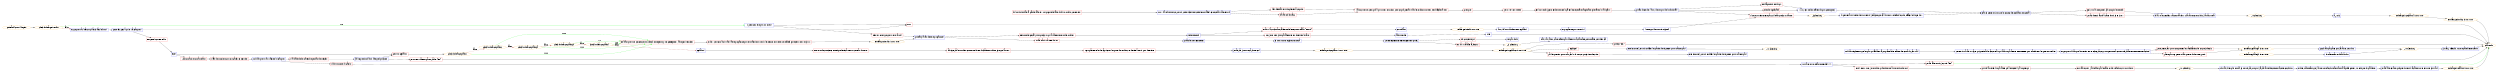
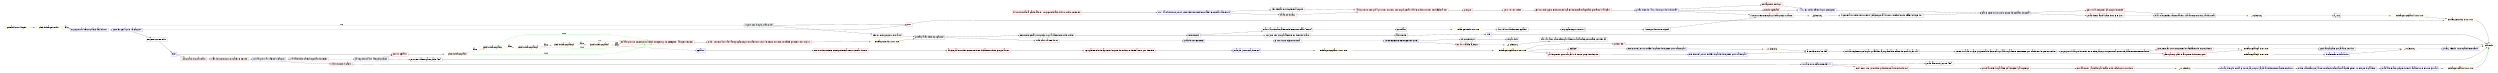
  digraph {
    rankdir=LR
    node [color=blue shape=box]
    "AmirRank4Convo4 begins." [color=orange shape=""]
    n2 [color=orange label="Check boolean AmirOrdis1" shape=""]
-   n3 [label="tu peux m'en dire plus sur Ordis?"]
+   n3 [label="tu peux m'en dire plus putain Ordis?"]
    n4 [label="est-ce que tu as beaucoup d'amis dans le futur?"]
    n5 [color=red label="Non."]
    n6 [color=red label="Bien sûr. Qu'est-ce que tu veux savoir?"]
    n7 [label="genre des gens à qui tu vas manquer?"]
    "Chat ends." [color=orange shape=""]
    n9 [label="qui était-il avant d'être reprogrammé?"]
    n10 [color=red label="Peut-être? Comme Ordis."]
    n11 [color=red label="Personne de spécial. Juste quelqu'un qui a vraiment énervé les Orokins."]
    n12 [color=red label="Ordan Karris. La Bête des Os."]
    n13 [label="kicé?"]
    n14 [label="sérieusement?"]
    n15 [label="putain de NOM ÉPIIIQUE"]
    n16 [color=red label="C'est mon ami et mon assistant."]
    n17 [color=red label="C'est un Céphalon."]
    n18 [color=red label="Ouais. Il a couché avec la femme de l'Exécuteur Ballas. [Mentir.]"]
    n19 [color=red label="Non, je ne veux juste pas alimenter ton obsession bizarre."]
    n20 [label="je veux un nom épique comme ça"]
    n21 [color=red label="Il fait de son mieux pour me garder en sécurité."]
    n22 [color=orange label="Check boolean Cephalon1" shape=""]
    n23 [label=croustillant]
    n24 [label="laisse tomber"]
    n25 [label="AMIR BECKETT LE DÉVORATEUR D'ÂMES"]
    n26 [label="on dirait que tu vas vraiment lui manquer"]
    n27 [color=red label="Et avant que tu ne commences ton sketch \"OH PAR LUA, UN CÉPHALON\", laisse-moi terminer."]
    n28 [color=orange label="Check boolean Cephalon2" shape=""]
    n29 [color=orange label="Boolean AmirLied is now true." shape=""]
    n30 [label=loser]
    n31 [color=red label="Lol. Concentre-toi."]
    n32 [color=red label="On va... travailler là-dessus."]
    n33 [color=red label="Il a l'habitude de m'attendre pendant des siècles."]
    n34 [color=red label="Il doit s'occuper du gamin."]
    n35 [color=red label="Ordis... c'est mon ami. Mais il a été programmé pour être ainsi. Pour servir les Tennos. Pour être notre fidèle protecteur. Pour toujours."]
    n36 [color=orange label="Check boolean Cephalon3a" shape=""]
    n37 [label="alors, ils l'ont transformé en céphalon?"]
    n38 [label="t'es pas drôle"]
    n39 [color=orange label="+5 Chemistry" shape=""]
    n40 [label="j'ai l'impression d'avoir raté quelque chose"]
    n41 [label="vous avez eu un enfant ensemble?!?!?!"]
    n42 [color=orange label="Boolean AmirOrdis1 is now true." shape=""]
    n43 [color=orange label="Check boolean Cephalon3b" shape=""]
    n44 [label="et programmé pour te servir?"]
    n45 [label="ouais, t'as raison, ça ne reflète pas vraiment ma charmante personnalité, c'est bien ça?"]
    n46 [color=red label="Je ne veux vraiment pas en parler. [Fin.]"]
    n47 [color=red label="Quoi?! NON!! Non, je veux dire qu'il existe une autre version de moi!"]
    n48 [color=red label="Je vais aller mourir, je crois. [Fin.]"]
    n49 [color=orange label="Check boolean Cephalon4" shape=""]
    n50 [label="il reste quoi de son moi originel?"]
    n51 [color=red label="Je suis la moitié d’un paradoxe qui a été créé il y a longtemps."]
    n52 [label="céphalon?"]
    n53 [color=red label="Il ne se souvient même pas qu'il était quelqu'un d'autre."]
    n54 [color=red label="Ils l'ont invité dans la grande salle et... ont proposé de faire de lui un Orokin, comme eux."]
    n55 [label="wow... il a refusé tout ce pouvoir, cette richesse et cette immortalité? ce mec était vraiment ouf"]
    n56 [color=red label="Pour faire court, j'ai vieilli et pas l'enfant. Ordis veille donc sur nous deux."]
    n57 [color=red label="Une sorte de conscience numérique désincarnée. Un cerveau de verre."]
    n58 [color=orange label="+5 Chemistry" shape=""]
    n59 [color=red label="Il les détestait tout simplement à ce point."]
    n60 [color=red label="Il avait soif de sang."]
    n61 [color=orange label="+10 Chemistry" shape=""]
    n62 [color=red label="Fabriqué par les Orokins comme une forme de châtiment ultime, pire que la mort."]
    n63 [label="ils peuvent aussi retirer des souvenirs? j'imagine que ça a du sens... redéfinir le code, effacer le disque dur..."]
    n64 [color=red label="Il a donc tué tous ceux qu'il a pu trouver. Du moins, c'est ce qu'il pensait. Mais les Orokins sont très, très difficiles à tuer."]
    n65 [label="oh ouais, bien plus normal, je ne vois pas pourquoi j'ai pas sauté directement à cette conclusion"]
    n66 [color=red label="Reprogrammé selon les caprices et les goûts des Orokins, et destiné à servir pour l'éternité."]
    n67 [label="mais je pense toujours que le concept des céphalons est génial"]
    n68 [color=red label="Crois-moi."]
    n69 [label="et bien, maintenant que j'ai une nouvelle chose amusante à laquelle penser, \"un mini-TOI du paradoxe\""]
    n70 [label="je sais pas, je trouve ça plutôt cool"]
    n71 [color=red label="Je vais devenir alcolo à cause de toi, je te jure..."]
    n72 [color=red label="Amir, tu n'as TOUJOURS pas compris l'essentiel!"]
    n73 [color=red label="Alors... ils l'ont vitrifié."]
    n74 [label="je vais aller écraser quelques boutons d'arcade et on se retrouve plus tard"]
    n75 [color=orange label="Boolean AmirCephalon1 is now true." shape=""]
    n76 [label="lol là, tu ressembles vraiment à arthur. s'il avait encore un foie, j'l'aurais tué là"]
    n77 [color=red label="Et l'ont rendu joyeux. Et heureux. Et loyal. Et le mercenaire sanguinaire qui était en lui a disparu."]
    n78 [color=orange label="Boolean AmirParadox is now true." shape=""]
    n79 [color=orange label="Boolean AmirCephalon2 is now true." shape=""]
    n80 [color=orange label="+10 Chemistry" shape=""]
    n81 [label="putain de merde... alors, il reste quoi de l'ordis initial?"]
    n82 [color=red label="Je déco. [Fin.]"]
    n83 [color=red label="Explique?"]
    n84 [color=red label="J'ai l'impression que tu n'as pas lu du tout ce que je viens d'écrire."]
    n85 [label="a+ mici"]
    n86 [color=red label="Des fragments. Des bugs."]
    n87 [color=red label="Rien de significatif."]
    n88 [label="être immortel, pouvoir modifier les parties de toi-même que tu n'aimes pas?"]
    n89 [label="être immortel, pouvoir modifier les parties de toi-même que tu n'aimes pas?"]
    n90 [color=orange label="Boolean AmirCephalon4 is now true." shape=""]
    n91 [label="... wow, ces Orokins étaient de gros CONNARDS"]
    n92 [color=orange label="+10 Chemistry" shape=""]
+   n93 [label="ça semble être un bon deal"]
    n94 [color=orange label="Boolean AmirOrdis2 is now true." shape=""]
    n95 [label="on dirait simplement que les gars qui faisaient la programmation étaient des connards, pas vrai?"]
    n96 [label="comme si tu avais un rayon qui guérissait le cancer mais qui avait un paramètre OPTIONNEL pour transformer les gens en zombies"]
    n97 [label="est-ce que tu dirais que l'invention est un échec parce qu'une personne a conservé le paramètre OPTIONNEL activé?"]
-   n98 [color=red label="J'aime pas trop genre tu fais preuve de bon sens, Amir."]
+   n98 [color=red label="J'aime pas trop quand tu fais preuve de bon sens, Amir."]
    n99 [color=red label="Je ne pense pas que tu comprennes les ramifications de ce que je décris."]
    n100 [color=orange label="Boolean Cephalon3a is now true." shape=""]
    n101 [color=orange label="Boolean Cephalon3b is now true." shape=""]
    n102 [label="lol maintenant on dirait arthur"]
    n103 [label="psssh râle pas parce que j'ai raison, c'est bon"]
    n104 [color=orange label="+10 Chemistry" shape=""]
    n105 [label="je vais y réfléchir, on se reparle bientôt ciaooo"]
    "AmirRank4Convo4 begins." -> n2
    n2 -> n3 [color=green label=true]
    n2 -> n4 [color=brown label=false]
    n3 -> n5
    n3 -> n6
    n4 -> n7
-   n5 -> "Chat ends."
+   n5 -> n94
    n6 -> n9
    n7 -> n5
    n7 -> n10
    n9 -> n11
    n9 -> n12
    n10 -> n13
    n11 -> n14
    n12 -> n15
    n13 -> n16
    n13 -> n17
    n14 -> n18
    n14 -> n19
    n15 -> n20
    n16 -> n21
    n17 -> n22
    n18 -> n23
    n19 -> n24
    n20 -> n25
    n21 -> n26
    n22 -> n27 [color=green label=true]
    n22 -> n28 [color=brown label=false]
    n23 -> n29
    n24 -> n30
    n25 -> n31
    n25 -> n32
    n26 -> n33
    n26 -> n34
    n27 -> n35
    n28 -> n27 [color=green label=true]
    n28 -> n36 [color=brown label=false]
    n29 -> n37
    n30 -> "Chat ends."
    n31 -> n38
    n32 -> n39
    n33 -> n40
    n34 -> n41
    n35 -> n42
    n36 -> n27 [color=green label=true]
    n36 -> n43 [color=brown label=false]
    n37 -> n44
    n39 -> n45
    n40 -> n17
    n40 -> n46
    n41 -> n47
    n41 -> n48
    n42 -> n9
    n43 -> n27 [color=green label=true]
    n43 -> n49 [color=brown label=false]
    n44 -> n50
    n46 -> "Chat ends."
    n47 -> n51
    n48 -> "Chat ends." [color=green]
    n49 -> n27 [color=green label=true]
    n49 -> n52 [color=brown label=false]
    n50 -> n53
    n51 -> n56
    n52 -> n57
    n53 -> n58
    n54 -> n55
    n55 -> n59
    n55 -> n60
    n56 -> n61
    n57 -> n62
    n58 -> n63
    n59 -> n64
    n60 -> n64
    n61 -> n65
    n62 -> n66
    n63 -> n67
    n64 -> n68
    n65 -> n69
    n66 -> n70
    n67 -> n71
    n67 -> n72
    n68 -> n73
    n69 -> n74
    n70 -> n75
    n71 -> n76
    n72 -> n76
    n73 -> n77
    n74 -> n78
    n75 -> n79
    n76 -> n80
    n77 -> n81
    n78 -> "Chat ends."
    n79 -> n82
    n79 -> n83
    n79 -> n84
    n80 -> n85
    n81 -> n53
    n81 -> n86
    n81 -> n87
    n82 -> "Chat ends."
    n83 -> n88
    n84 -> n89
    n85 -> n90
    n86 -> n91
    n87 -> n91
    n88 -> n92
+   n89 -> n93
    n90 -> n94
    n91 -> n67
+   n92 -> n93
+   n93 -> n95
    n94 -> "Chat ends."
    n95 -> n96
    n96 -> n97
    n97 -> n98
    n97 -> n99
    n98 -> n100
    n99 -> n100
    n100 -> n103
    n101 -> n102
    n102 -> n104
    n103 -> n104
    n104 -> n105
    n105 -> "Chat ends."
  }
